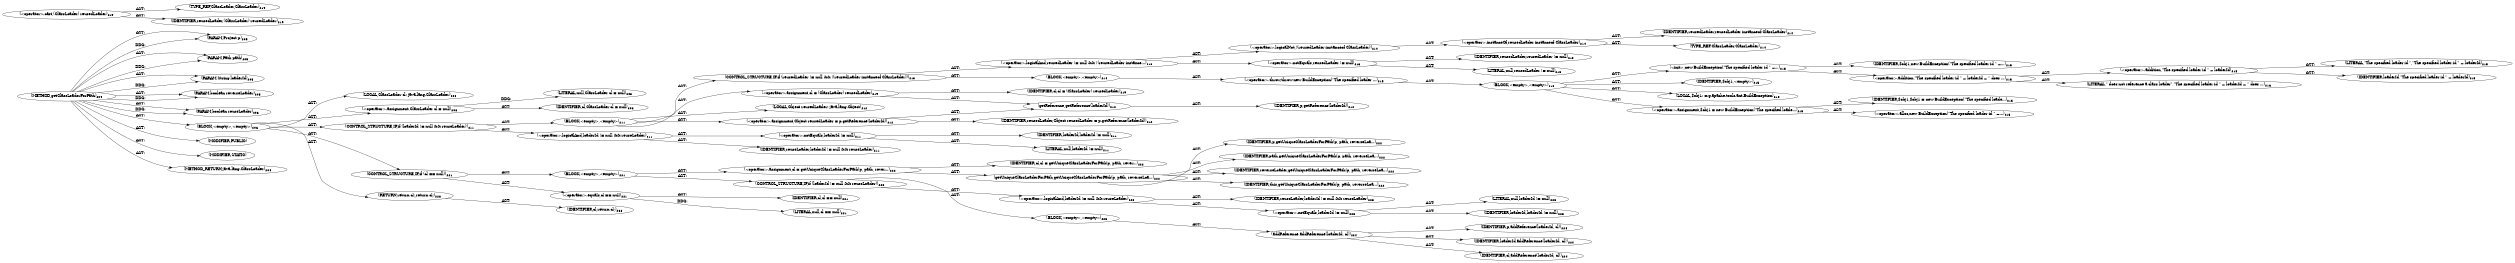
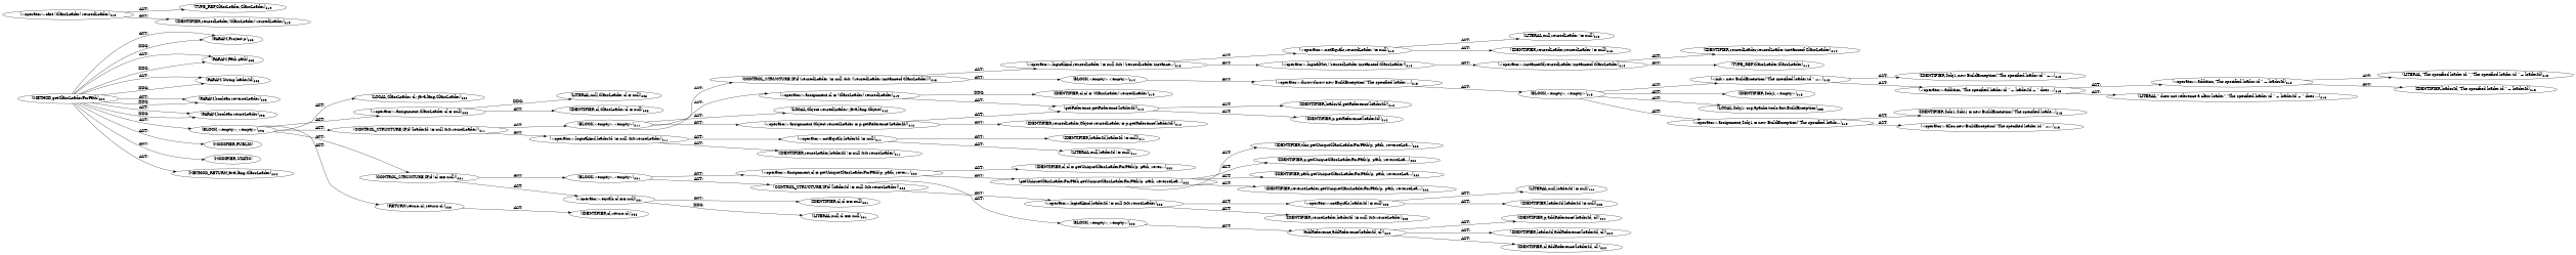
  digraph {
    rankdir=LR
    n1 [label=<(METHOD,getClassLoaderForPath)<SUB>204</SUB>>]
    n2 [label=<(PARAM,Project p)<SUB>205</SUB>>]
    n3 [label=<(PARAM,Path path)<SUB>205</SUB>>]
    n4 [label=<(PARAM,String loaderId)<SUB>205</SUB>>]
    n5 [label=<(PARAM,boolean reverseLoader)<SUB>205</SUB>>]
    n6 [label=<(PARAM,boolean reuseLoader)<SUB>206</SUB>>]
    n7 [label=<(BLOCK,&lt;empty&gt;,&lt;empty&gt;)<SUB>206</SUB>>]
    n8 [label=<(MODIFIER,PUBLIC)>]
    n9 [label=<(MODIFIER,STATIC)>]
    n10 [label=<(METHOD_RETURN,java.lang.ClassLoader)<SUB>204</SUB>>]
    n11 [label=<(LOCAL,ClassLoader cl: java.lang.ClassLoader)<SUB>208</SUB>>]
    n12 [label=<(&lt;operator&gt;.assignment,ClassLoader cl = null)<SUB>208</SUB>>]
    n13 [label=<(CONTROL_STRUCTURE,IF,if (loaderId != null &amp;&amp; reuseLoader))<SUB>211</SUB>>]
    n14 [label=<(CONTROL_STRUCTURE,IF,if (cl == null))<SUB>221</SUB>>]
    n15 [label=<(RETURN,return cl;,return cl;)<SUB>228</SUB>>]
    n16 [label=<(IDENTIFIER,cl,ClassLoader cl = null)<SUB>208</SUB>>]
    n17 [label=<(LITERAL,null,ClassLoader cl = null)<SUB>208</SUB>>]
    n18 [label=<(&lt;operator&gt;.logicalAnd,loaderId != null &amp;&amp; reuseLoader)<SUB>211</SUB>>]
    n19 [label=<(BLOCK,&lt;empty&gt;,&lt;empty&gt;)<SUB>211</SUB>>]
    n20 [label=<(&lt;operator&gt;.equals,cl == null)<SUB>221</SUB>>]
    n21 [label=<(BLOCK,&lt;empty&gt;,&lt;empty&gt;)<SUB>221</SUB>>]
    n22 [label=<(IDENTIFIER,cl,return cl;)<SUB>268</SUB>>]
    n23 [label=<(&lt;operator&gt;.notEquals,loaderId != null)<SUB>211</SUB>>]
    n24 [label=<(IDENTIFIER,reuseLoader,loaderId != null &amp;&amp; reuseLoader)<SUB>211</SUB>>]
    n25 [label=<(LOCAL,Object reusedLoader: java.lang.Object)<SUB>212</SUB>>]
    n26 [label=<(&lt;operator&gt;.assignment,Object reusedLoader = p.getReference(loaderId))<SUB>212</SUB>>]
    n27 [label=<(CONTROL_STRUCTURE,IF,if (reusedLoader != null &amp;&amp; !(reusedLoader instanceof ClassLoader)))<SUB>213</SUB>>]
    n28 [label=<(&lt;operator&gt;.assignment,cl = (ClassLoader) reusedLoader)<SUB>219</SUB>>]
    n29 [label=<(IDENTIFIER,loaderId,loaderId != null)<SUB>211</SUB>>]
    n30 [label=<(LITERAL,null,loaderId != null)<SUB>211</SUB>>]
    n31 [label=<(IDENTIFIER,reusedLoader,Object reusedLoader = p.getReference(loaderId))<SUB>212</SUB>>]
    n32 [label=<(getReference,getReference(loaderId))<SUB>212</SUB>>]
    n33 [label=<(&lt;operator&gt;.logicalAnd,reusedLoader != null &amp;&amp; !(reusedLoader instance...)<SUB>213</SUB>>]
    n34 [label=<(BLOCK,&lt;empty&gt;,&lt;empty&gt;)<SUB>214</SUB>>]
    n35 [label=<(IDENTIFIER,cl,cl = (ClassLoader) reusedLoader)<SUB>219</SUB>>]
    n36 [label=<(IDENTIFIER,p,getReference(loaderId))<SUB>212</SUB>>]
+   n37 [label=<(IDENTIFIER,loaderId,getReference(loaderId))<SUB>212</SUB>>]
    n38 [label=<(&lt;operator&gt;.notEquals,reusedLoader != null)<SUB>213</SUB>>]
    n39 [label=<(&lt;operator&gt;.logicalNot,!(reusedLoader instanceof ClassLoader))<SUB>214</SUB>>]
    n40 [label=<(&lt;operator&gt;.throw,throw new BuildException(&quot;The specified loader ...)<SUB>215</SUB>>]
    n41 [label=<(IDENTIFIER,reusedLoader,reusedLoader != null)<SUB>213</SUB>>]
    n42 [label=<(LITERAL,null,reusedLoader != null)<SUB>213</SUB>>]
    n43 [label=<(&lt;operator&gt;.instanceOf,reusedLoader instanceof ClassLoader)<SUB>214</SUB>>]
    n44 [label=<(IDENTIFIER,reusedLoader,reusedLoader instanceof ClassLoader)<SUB>214</SUB>>]
    n45 [label=<(TYPE_REF,ClassLoader,ClassLoader)<SUB>214</SUB>>]
    n46 [label=<(BLOCK,&lt;empty&gt;,&lt;empty&gt;)<SUB>215</SUB>>]
-   n47 [label=<(LOCAL,$obj1: org.apache.tools.ant.BuildException)<SUB>215</SUB>>]
+   n47 [label=<(LOCAL,$obj1: org.apache.tools.ant.BuildException)<SUB>235</SUB>>]
    n48 [label=<(&lt;operator&gt;.assignment,$obj1 = new BuildException(&quot;The specified loade...)<SUB>215</SUB>>]
    n49 [label=<(&lt;init&gt;,new BuildException(&quot;The specified loader id &quot; +...)<SUB>215</SUB>>]
    n50 [label=<(IDENTIFIER,$obj1,&lt;empty&gt;)<SUB>215</SUB>>]
    n51 [label=<(IDENTIFIER,$obj1,$obj1 = new BuildException(&quot;The specified loade...)<SUB>215</SUB>>]
    n52 [label=<(&lt;operator&gt;.alloc,new BuildException(&quot;The specified loader id &quot; +...)<SUB>215</SUB>>]
    n53 [label=<(IDENTIFIER,$obj1,new BuildException(&quot;The specified loader id &quot; +...)<SUB>215</SUB>>]
    n54 [label=<(&lt;operator&gt;.addition,&quot;The specified loader id &quot; + loaderId + &quot; does ...)<SUB>215</SUB>>]
    n55 [label=<(&lt;operator&gt;.addition,&quot;The specified loader id &quot; + loaderId)<SUB>215</SUB>>]
    n56 [label=<(LITERAL,&quot; does not reference a class loader&quot;,&quot;The specified loader id &quot; + loaderId + &quot; does ...)<SUB>216</SUB>>]
    n57 [label=<(LITERAL,&quot;The specified loader id &quot;,&quot;The specified loader id &quot; + loaderId)<SUB>215</SUB>>]
    n58 [label=<(IDENTIFIER,loaderId,&quot;The specified loader id &quot; + loaderId)<SUB>215</SUB>>]
    n59 [label=<(&lt;operator&gt;.cast,(ClassLoader) reusedLoader)<SUB>219</SUB>>]
    n60 [label=<(TYPE_REF,ClassLoader,ClassLoader)<SUB>219</SUB>>]
    n61 [label=<(IDENTIFIER,reusedLoader,(ClassLoader) reusedLoader)<SUB>219</SUB>>]
    n62 [label=<(IDENTIFIER,cl,cl == null)<SUB>221</SUB>>]
    n63 [label=<(LITERAL,null,cl == null)<SUB>221</SUB>>]
    n64 [label=<(&lt;operator&gt;.assignment,cl = getUniqueClassLoaderForPath(p, path, rever...)<SUB>222</SUB>>]
    n65 [label=<(CONTROL_STRUCTURE,IF,if (loaderId != null &amp;&amp; reuseLoader))<SUB>223</SUB>>]
    n66 [label=<(IDENTIFIER,cl,cl = getUniqueClassLoaderForPath(p, path, rever...)<SUB>222</SUB>>]
    n67 [label=<(getUniqueClassLoaderForPath,getUniqueClassLoaderForPath(p, path, reverseLoa...)<SUB>222</SUB>>]
    n68 [label=<(&lt;operator&gt;.logicalAnd,loaderId != null &amp;&amp; reuseLoader)<SUB>223</SUB>>]
    n69 [label=<(BLOCK,&lt;empty&gt;,&lt;empty&gt;)<SUB>223</SUB>>]
    n70 [label=<(IDENTIFIER,this,getUniqueClassLoaderForPath(p, path, reverseLoa...)<SUB>222</SUB>>]
    n71 [label=<(IDENTIFIER,p,getUniqueClassLoaderForPath(p, path, reverseLoa...)<SUB>222</SUB>>]
    n72 [label=<(IDENTIFIER,path,getUniqueClassLoaderForPath(p, path, reverseLoa...)<SUB>222</SUB>>]
    n73 [label=<(IDENTIFIER,reverseLoader,getUniqueClassLoaderForPath(p, path, reverseLoa...)<SUB>222</SUB>>]
    n74 [label=<(&lt;operator&gt;.notEquals,loaderId != null)<SUB>223</SUB>>]
    n75 [label=<(IDENTIFIER,reuseLoader,loaderId != null &amp;&amp; reuseLoader)<SUB>223</SUB>>]
    n76 [label=<(addReference,addReference(loaderId, cl))<SUB>224</SUB>>]
    n77 [label=<(IDENTIFIER,loaderId,loaderId != null)<SUB>223</SUB>>]
    n78 [label=<(LITERAL,null,loaderId != null)<SUB>223</SUB>>]
    n79 [label=<(IDENTIFIER,p,addReference(loaderId, cl))<SUB>224</SUB>>]
    n80 [label=<(IDENTIFIER,loaderId,addReference(loaderId, cl))<SUB>224</SUB>>]
    n81 [label=<(IDENTIFIER,cl,addReference(loaderId, cl))<SUB>224</SUB>>]
    n1 -> n2 [label="AST: "]
    n1 -> n2 [label="DDG: "]
    n1 -> n3 [label="AST: "]
    n1 -> n3 [label="DDG: "]
    n1 -> n4 [label="AST: "]
    n1 -> n4 [label="DDG: "]
    n1 -> n5 [label="AST: "]
    n1 -> n5 [label="DDG: "]
    n1 -> n6 [label="AST: "]
    n1 -> n6 [label="DDG: "]
    n1 -> n7 [label="AST: "]
    n1 -> n8 [label="AST: "]
    n1 -> n9 [label="AST: "]
    n1 -> n10 [label="AST: "]
    n7 -> n11 [label="AST: "]
    n7 -> n12 [label="AST: "]
    n7 -> n13 [label="AST: "]
    n7 -> n14 [label="AST: "]
    n7 -> n15 [label="AST: "]
    n12 -> n16 [label="AST: "]
    n12 -> n17 [label="DDG: "]
    n13 -> n18 [label="AST: "]
    n13 -> n19 [label="AST: "]
    n14 -> n20 [label="AST: "]
    n14 -> n21 [label="AST: "]
    n15 -> n22 [label="AST: "]
    n18 -> n23 [label="AST: "]
    n18 -> n24 [label="AST: "]
    n19 -> n25 [label="AST: "]
    n19 -> n26 [label="AST: "]
    n19 -> n27 [label="AST: "]
    n19 -> n28 [label="AST: "]
    n20 -> n62 [label="AST: "]
    n20 -> n63 [label="DDG: "]
    n21 -> n64 [label="AST: "]
    n21 -> n65 [label="AST: "]
    n23 -> n29 [label="AST: "]
    n23 -> n30 [label="AST: "]
    n26 -> n31 [label="AST: "]
    n26 -> n32 [label="AST: "]
    n27 -> n33 [label="AST: "]
    n27 -> n34 [label="AST: "]
    n28 -> n32 [label="AST: "]
-   n28 -> n35 [label="AST: "]
+   n28 -> n35 [label="DDG: "]
    n32 -> n36 [label="AST: "]
+   n32 -> n37 [label="AST: "]
    n33 -> n38 [label="AST: "]
    n33 -> n39 [label="AST: "]
    n34 -> n40 [label="AST: "]
    n38 -> n41 [label="AST: "]
    n38 -> n42 [label="AST: "]
    n39 -> n43 [label="AST: "]
    n40 -> n46 [label="AST: "]
    n43 -> n44 [label="AST: "]
    n43 -> n45 [label="AST: "]
    n46 -> n47 [label="AST: "]
    n46 -> n48 [label="AST: "]
    n46 -> n49 [label="AST: "]
    n46 -> n50 [label="AST: "]
    n48 -> n51 [label="AST: "]
    n48 -> n52 [label="AST: "]
    n49 -> n53 [label="AST: "]
    n49 -> n54 [label="AST: "]
    n54 -> n55 [label="AST: "]
    n54 -> n56 [label="AST: "]
    n55 -> n57 [label="AST: "]
    n55 -> n58 [label="AST: "]
    n59 -> n60 [label="AST: "]
    n59 -> n61 [label="AST: "]
    n64 -> n66 [label="AST: "]
    n64 -> n67 [label="AST: "]
    n65 -> n68 [label="AST: "]
    n65 -> n69 [label="AST: "]
    n67 -> n70 [label="AST: "]
    n67 -> n71 [label="AST: "]
    n67 -> n72 [label="AST: "]
    n67 -> n73 [label="AST: "]
    n68 -> n74 [label="AST: "]
    n68 -> n75 [label="AST: "]
    n69 -> n76 [label="AST: "]
    n74 -> n77 [label="AST: "]
    n74 -> n78 [label="AST: "]
    n76 -> n79 [label="AST: "]
    n76 -> n80 [label="AST: "]
    n76 -> n81 [label="AST: "]
  }
